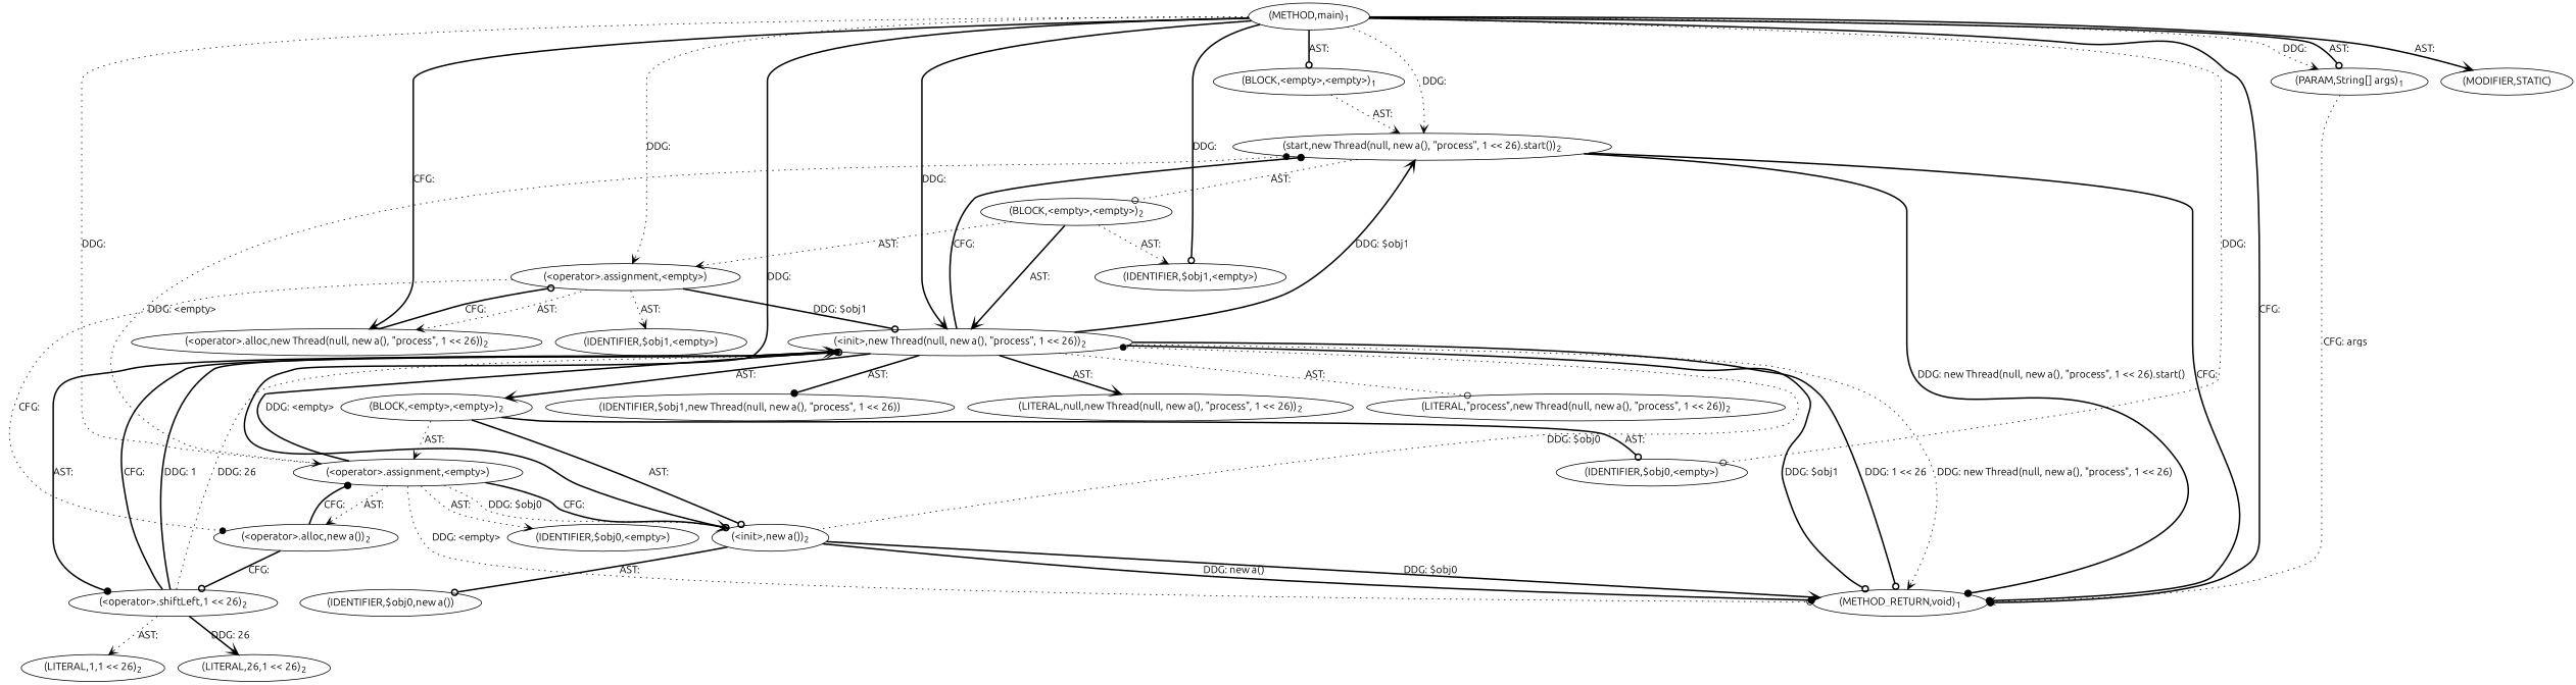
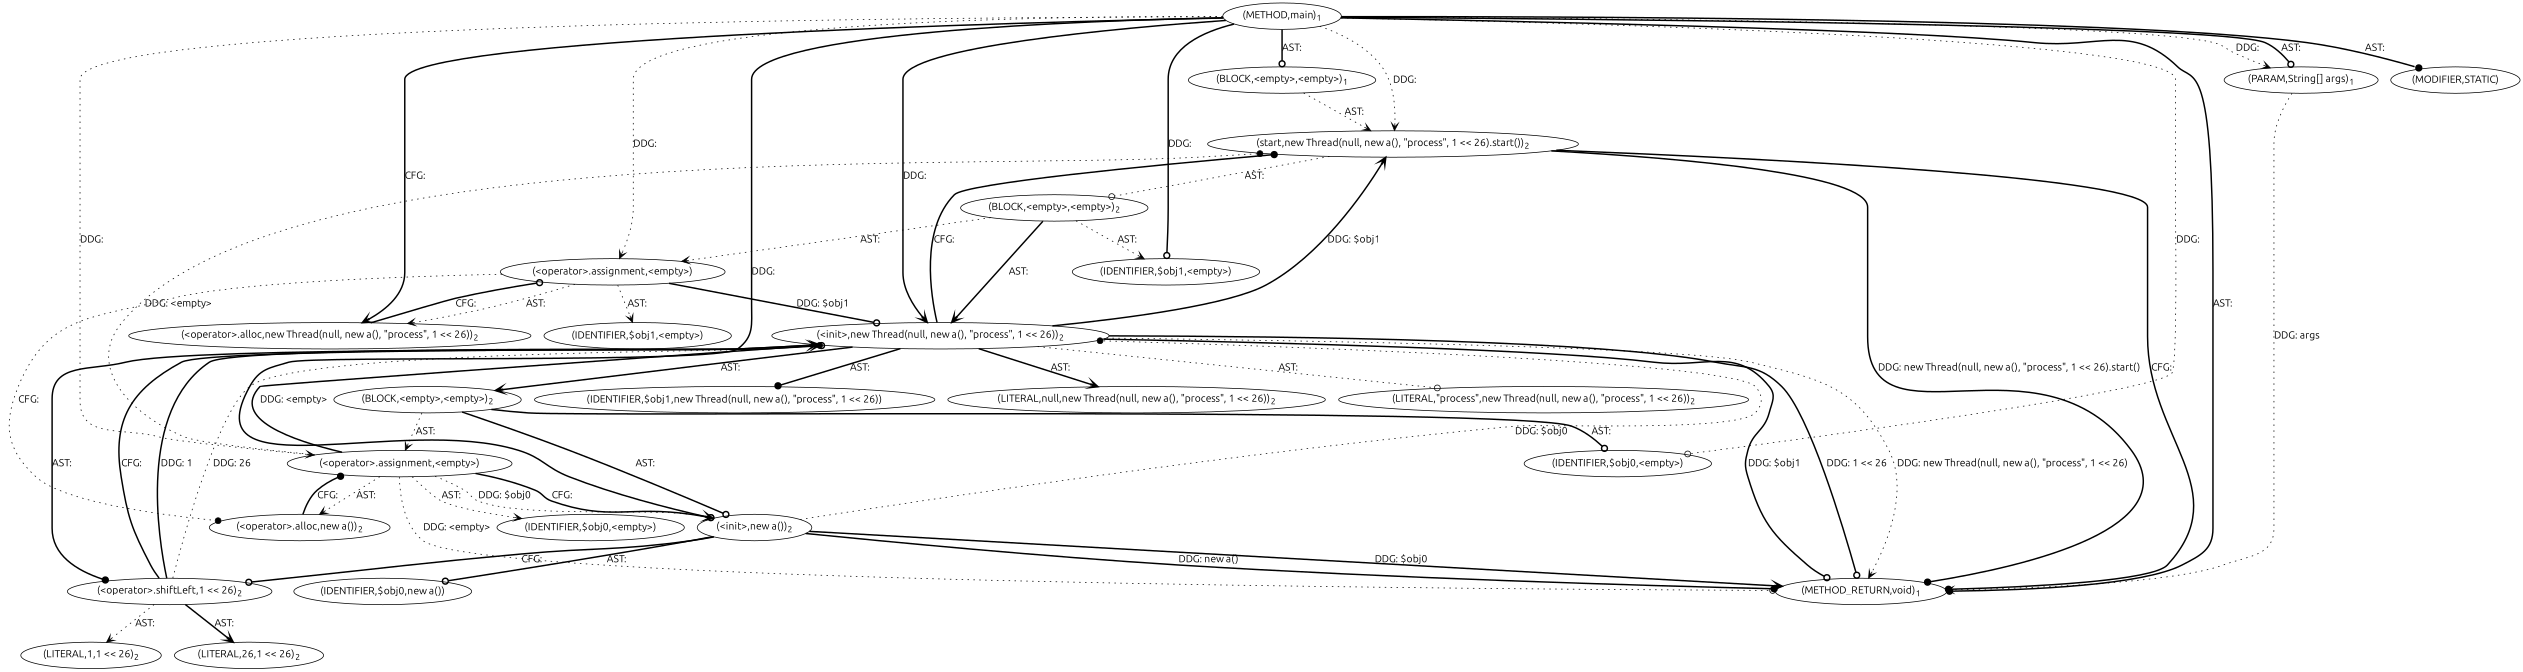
  digraph {
    fontname=Ubuntu
    node [fontname=Ubuntu]
    edge [arrowhead=vee fontname=Ubuntu style=bold]
    n1 [label=<(METHOD,main)<SUB>1</SUB>>]
    n2 [label=<(PARAM,String[] args)<SUB>1</SUB>>]
    n3 [label=<(BLOCK,&lt;empty&gt;,&lt;empty&gt;)<SUB>1</SUB>>]
    n4 [label=<(start,new Thread(null, new a(), &quot;process&quot;, 1 &lt;&lt; 26).start())<SUB>2</SUB>>]
    n5 [label=<(&lt;operator&gt;.assignment,&lt;empty&gt;)>]
    n6 [label=<(&lt;operator&gt;.alloc,new Thread(null, new a(), &quot;process&quot;, 1 &lt;&lt; 26))<SUB>2</SUB>>]
    n7 [label=<(&lt;init&gt;,new Thread(null, new a(), &quot;process&quot;, 1 &lt;&lt; 26))<SUB>2</SUB>>]
    n8 [label=<(&lt;operator&gt;.assignment,&lt;empty&gt;)>]
    n9 [label=<(&lt;init&gt;,new a())<SUB>2</SUB>>]
    n10 [label=<(IDENTIFIER,$obj0,&lt;empty&gt;)>]
    n11 [label=<(IDENTIFIER,$obj1,&lt;empty&gt;)>]
    n12 [label=<(MODIFIER,STATIC)>]
    n13 [label=<(METHOD_RETURN,void)<SUB>1</SUB>>]
    n14 [label=<(BLOCK,&lt;empty&gt;,&lt;empty&gt;)<SUB>2</SUB>>]
    n15 [label=<(IDENTIFIER,$obj1,&lt;empty&gt;)>]
    n16 [label=<(&lt;operator&gt;.alloc,new a())<SUB>2</SUB>>]
    n17 [label=<(&lt;operator&gt;.shiftLeft,1 &lt;&lt; 26)<SUB>2</SUB>>]
    n18 [label=<(IDENTIFIER,$obj1,new Thread(null, new a(), &quot;process&quot;, 1 &lt;&lt; 26))>]
    n19 [label=<(LITERAL,null,new Thread(null, new a(), &quot;process&quot;, 1 &lt;&lt; 26))<SUB>2</SUB>>]
    n20 [label=<(BLOCK,&lt;empty&gt;,&lt;empty&gt;)<SUB>2</SUB>>]
    n21 [label=<(LITERAL,&quot;process&quot;,new Thread(null, new a(), &quot;process&quot;, 1 &lt;&lt; 26))<SUB>2</SUB>>]
    n22 [label=<(IDENTIFIER,$obj0,&lt;empty&gt;)>]
    n23 [label=<(IDENTIFIER,$obj0,new a())>]
    n24 [label=<(LITERAL,1,1 &lt;&lt; 26)<SUB>2</SUB>>]
    n25 [label=<(LITERAL,26,1 &lt;&lt; 26)<SUB>2</SUB>>]
    n1 -> n2 [arrowhead=odot label="AST: "]
    n1 -> n2 [label="DDG: " style=dotted]
    n1 -> n3 [arrowhead=odot label="AST: "]
    n1 -> n4 [label="DDG: " style=dotted]
    n1 -> n5 [label="DDG: " style=dotted]
    n1 -> n6 [label="CFG: "]
    n1 -> n7 [label="DDG: "]
    n1 -> n8 [label="DDG: " style=dotted]
    n1 -> n9 [label="DDG: "]
    n1 -> n10 [arrowhead=odot label="DDG: " style=dotted]
    n1 -> n11 [arrowhead=odot label="DDG: "]
-   n1 -> n12 [label="AST: "]
-   n1 -> n13 [arrowhead=dot label="CFG: "]
-   n2 -> n13 [label="CFG: args" style=dotted]
+   n1 -> n12 [arrowhead=dot label="AST: "]
+   n1 -> n13 [arrowhead=dot label="AST: "]
+   n2 -> n13 [label="DDG: args" style=dotted]
    n3 -> n4 [label="AST: " style=dotted]
    n4 -> n13 [arrowhead=dot label="CFG: "]
    n4 -> n13 [arrowhead=dot label="DDG: new Thread(null, new a(), &quot;process&quot;, 1 &lt;&lt; 26).start()"]
    n4 -> n14 [arrowhead=odot label="AST: " style=dotted]
    n5 -> n6 [label="AST: " style=dotted]
    n5 -> n7 [arrowhead=odot label="DDG: $obj1"]
    n5 -> n15 [label="AST: " style=dotted]
    n5 -> n16 [arrowhead=dot label="CFG: " style=dotted]
    n6 -> n5 [arrowhead=odot label="CFG: "]
    n7 -> n4 [arrowhead=dot label="CFG: "]
    n7 -> n4 [label="DDG: $obj1"]
    n7 -> n13 [arrowhead=odot label="DDG: $obj1"]
    n7 -> n13 [arrowhead=odot label="DDG: 1 &lt;&lt; 26"]
    n7 -> n13 [label="DDG: new Thread(null, new a(), &quot;process&quot;, 1 &lt;&lt; 26)" style=dotted]
    n7 -> n17 [arrowhead=dot label="AST: "]
    n7 -> n18 [arrowhead=dot label="AST: "]
    n7 -> n19 [label="AST: "]
    n7 -> n20 [label="AST: "]
    n7 -> n21 [arrowhead=odot label="AST: " style=dotted]
    n8 -> n4 [arrowhead=dot label="DDG: &lt;empty&gt;" style=dotted]
    n8 -> n7 [label="DDG: &lt;empty&gt;"]
    n8 -> n9 [arrowhead=odot label="CFG: "]
    n8 -> n9 [arrowhead=odot label="DDG: $obj0" style=dotted]
    n8 -> n13 [arrowhead=odot label="DDG: &lt;empty&gt;" style=dotted]
    n8 -> n16 [label="AST: " style=dotted]
    n8 -> n22 [label="AST: " style=dotted]
    n9 -> n7 [arrowhead=dot label="DDG: $obj0" style=dotted]
    n9 -> n13 [label="DDG: $obj0"]
    n9 -> n13 [arrowhead=dot label="DDG: new a()"]
-   n16 -> n17 [arrowhead=odot label="CFG: "]
+   n9 -> n17 [arrowhead=odot label="CFG: "]
    n9 -> n23 [arrowhead=odot label="AST: "]
    n14 -> n5 [label="AST: " style=dotted]
    n14 -> n7 [label="AST: "]
    n14 -> n11 [label="AST: " style=dotted]
    n16 -> n8 [arrowhead=dot label="CFG: "]
    n17 -> n7 [label="CFG: "]
    n17 -> n7 [arrowhead=odot label="DDG: 1"]
    n17 -> n7 [arrowhead=dot label="DDG: 26" style=dotted]
    n17 -> n24 [label="AST: " style=dotted]
-   n17 -> n25 [label="DDG: 26"]
+   n17 -> n25 [label="AST: "]
    n20 -> n8 [label="AST: " style=dotted]
    n20 -> n9 [arrowhead=odot label="AST: "]
    n20 -> n10 [arrowhead=odot label="AST: "]
  }
